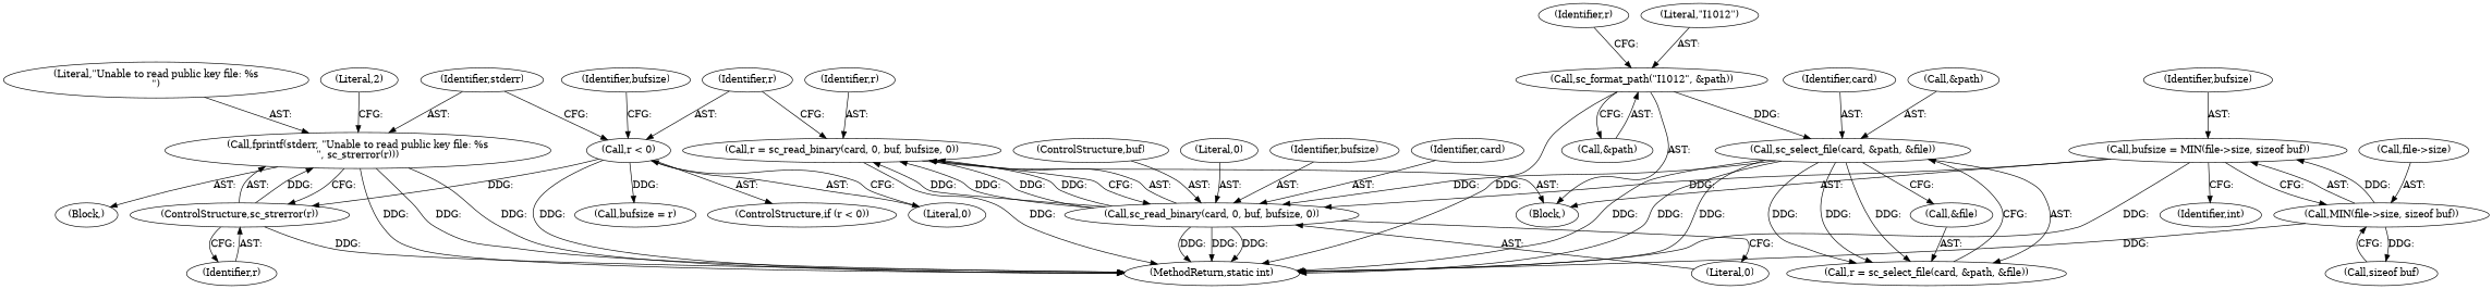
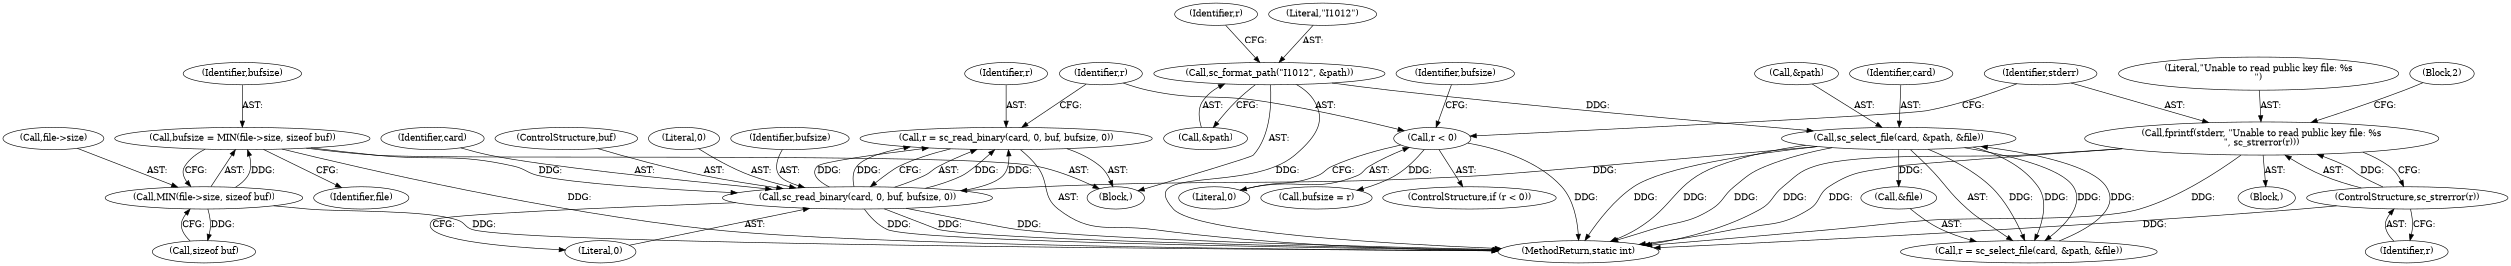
  digraph {
    n1 [label="(Call,fprintf(stderr, \"Unable to read public key file: %s\n\", sc_strerror(r)))"]
    n2 [label="(ControlStructure,sc_strerror(r))"]
    n3 [label="(Block,)"]
    n4 [label="(MethodReturn,static int)"]
    n5 [label="(Identifier,r)"]
    n6 [label="(Call,r < 0)"]
    n7 [label="(ControlStructure,if (r < 0))"]
    n8 [label="(Literal,0)"]
    n9 [label="(Call,bufsize = r)"]
    n10 [label="(Call,r = sc_read_binary(card, 0, buf, bufsize, 0))"]
    n11 [label="(Call,sc_read_binary(card, 0, buf, bufsize, 0))"]
    n12 [label="(Block,)"]
    n13 [label="(Literal,0)"]
    n14 [label="(Call,sc_select_file(card, &path, &file))"]
    n15 [label="(Call,&file)"]
    n16 [label="(Call,r = sc_select_file(card, &path, &file))"]
    n17 [label="(Call,sc_format_path(\"I1012\", &path))"]
    n18 [label="(Call,&path)"]
    n19 [label="(Call,bufsize = MIN(file->size, sizeof buf))"]
    n20 [label="(Call,MIN(file->size, sizeof buf))"]
-   n21 [label="(Identifier,int)"]
+   n21 [label="(Identifier,file)"]
    n22 [label="(Call,sizeof buf)"]
    n23 [label="(Identifier,stderr)"]
    n24 [label="(ControlStructure,buf)"]
    n25 [label="(Call,&path)"]
    n26 [label="(Literal,0)"]
    n27 [label="(Identifier,bufsize)"]
    n28 [label="(Identifier,card)"]
    n29 [label="(Identifier,r)"]
    n30 [label="(Identifier,card)"]
    n31 [label="(Identifier,r)"]
    n32 [label="(Identifier,bufsize)"]
    n33 [label="(Literal,\"Unable to read public key file: %s\n\")"]
    n34 [label="(Literal,\"I1012\")"]
    n35 [label="(Identifier,bufsize)"]
    n36 [label="(Identifier,r)"]
    n37 [label="(Call,file->size)"]
-   n38 [label="(Literal,2)"]
+   n38 [label="(Block,2)"]
    n1 -> n2 [label="CFG: "]
    n1 -> n3 [label="AST: "]
    n1 -> n4 [label="DDG: "]
    n1 -> n4 [label="DDG: "]
    n1 -> n4 [label="DDG: "]
    n2 -> n1 [label="AST: "]
    n2 -> n1 [label="DDG: "]
    n2 -> n4 [label="DDG: "]
    n2 -> n5 [label="CFG: "]
    n5 -> n2 [label="AST: "]
-   n6 -> n2 [label="DDG: "]
    n6 -> n4 [label="DDG: "]
    n6 -> n7 [label="AST: "]
    n6 -> n8 [label="CFG: "]
    n6 -> n9 [label="DDG: "]
    n8 -> n6 [label="AST: "]
-   n10 -> n4 [label="DDG: "]
+   n10 -> n4 [label="AST: "]
    n10 -> n11 [label="CFG: "]
    n10 -> n12 [label="AST: "]
    n11 -> n4 [label="DDG: "]
    n11 -> n4 [label="DDG: "]
    n11 -> n4 [label="DDG: "]
    n11 -> n10 [label="AST: "]
    n11 -> n10 [label="DDG: "]
    n11 -> n10 [label="DDG: "]
    n11 -> n10 [label="DDG: "]
    n11 -> n10 [label="DDG: "]
    n11 -> n13 [label="CFG: "]
    n13 -> n11 [label="AST: "]
    n14 -> n4 [label="DDG: "]
    n14 -> n4 [label="DDG: "]
    n14 -> n4 [label="DDG: "]
    n14 -> n11 [label="DDG: "]
-   n14 -> n15 [label="CFG: "]
+   n14 -> n15 [label="DDG: "]
    n14 -> n16 [label="AST: "]
    n14 -> n16 [label="DDG: "]
    n14 -> n16 [label="DDG: "]
    n14 -> n16 [label="DDG: "]
    n15 -> n16 [label="AST: "]
-   n16 -> n14 [label="CFG: "]
+   n16 -> n14 [label="DDG: "]
    n17 -> n4 [label="DDG: "]
    n17 -> n12 [label="AST: "]
    n17 -> n14 [label="DDG: "]
    n17 -> n18 [label="CFG: "]
    n18 -> n17 [label="AST: "]
    n19 -> n4 [label="DDG: "]
    n19 -> n11 [label="DDG: "]
    n19 -> n12 [label="AST: "]
    n19 -> n20 [label="CFG: "]
    n19 -> n21 [label="CFG: "]
    n20 -> n4 [label="DDG: "]
    n20 -> n19 [label="AST: "]
    n20 -> n19 [label="DDG: "]
    n20 -> n22 [label="DDG: "]
    n22 -> n20 [label="CFG: "]
    n23 -> n1 [label="AST: "]
    n23 -> n6 [label="CFG: "]
    n24 -> n11 [label="AST: "]
    n25 -> n14 [label="AST: "]
    n26 -> n11 [label="AST: "]
    n27 -> n11 [label="AST: "]
    n28 -> n14 [label="AST: "]
    n29 -> n6 [label="AST: "]
    n29 -> n10 [label="CFG: "]
    n30 -> n11 [label="AST: "]
    n31 -> n17 [label="CFG: "]
    n32 -> n19 [label="AST: "]
    n33 -> n1 [label="AST: "]
    n34 -> n17 [label="AST: "]
    n35 -> n6 [label="CFG: "]
    n36 -> n10 [label="AST: "]
    n37 -> n20 [label="AST: "]
    n38 -> n1 [label="CFG: "]
  }
